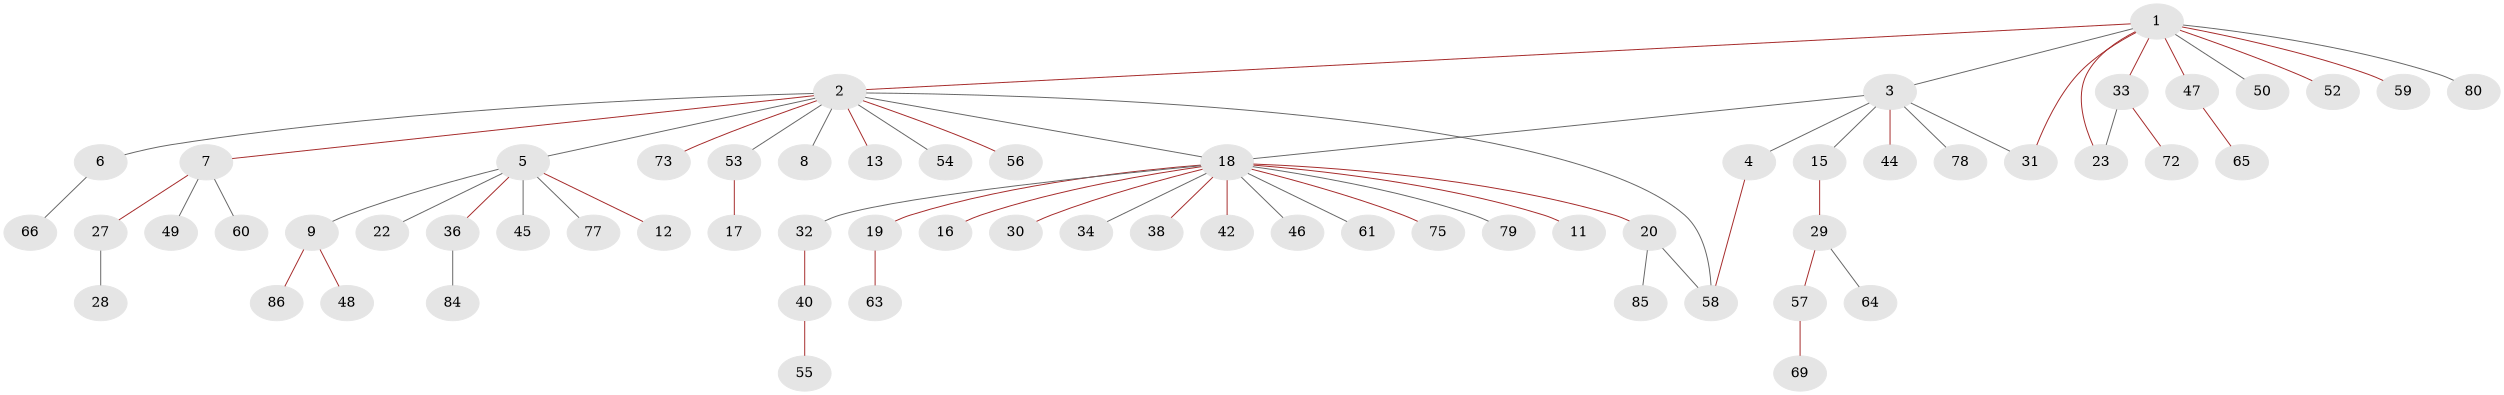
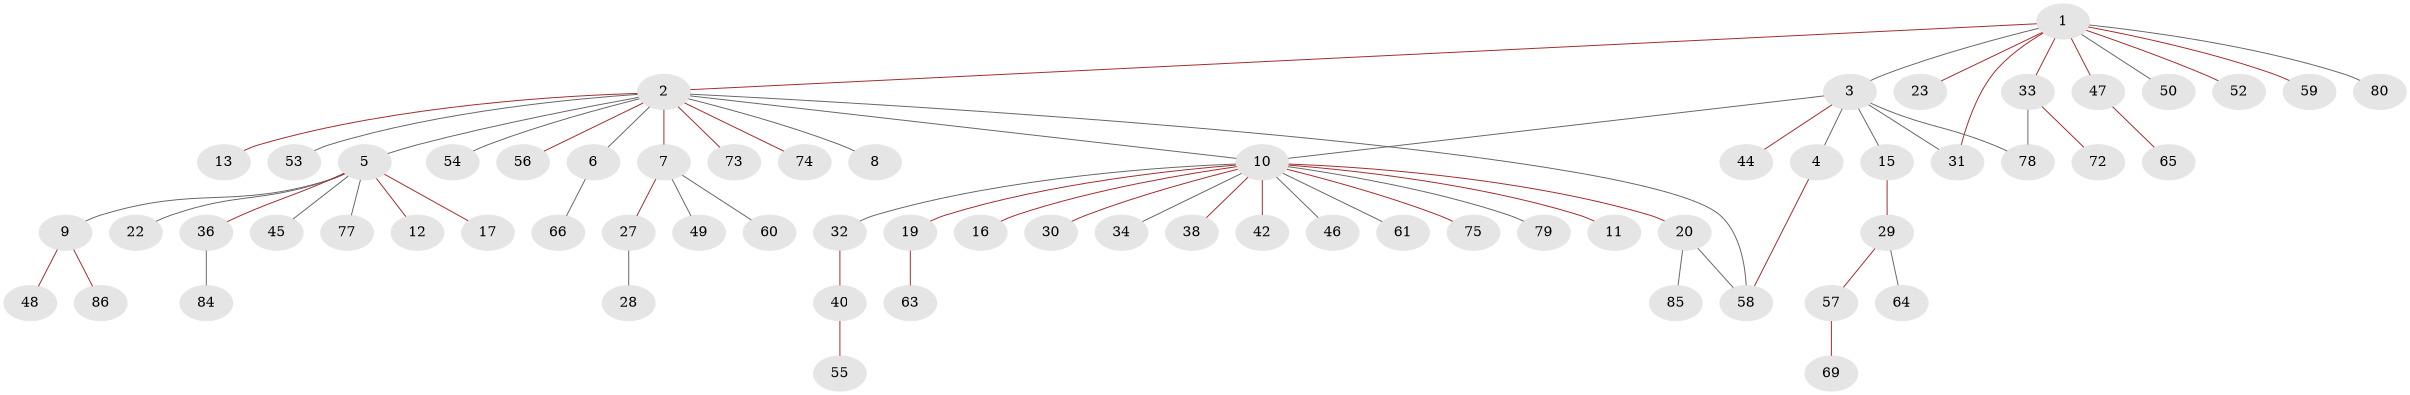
  graph {
    node [color=gray90 style=filled]
    edge [color=brown]
    1 [super="+21"]
    2 [super="+25"]
    3 [super="+51"]
    23 [super="+26"]
    31
    33
    47 [super="+71"]
    50
    52
    59
    80
    5 [super="+14"]
    6 [super="+37"]
    7 [super="+68"]
    8
-   10 [super="+18" label=18]
+   10 [super="+18"]
    13
    53
    54
    56
    58 [super="+82"]
    73
+   74
    4
    15
    44
    78
    72
    65
    9 [super="+35"]
    12 [super="+81"]
    17 [super="+24"]
    22
    36 [super="+76"]
    45
    77
    66
    27 [super="+39"]
    49
    60
    11
    16
    19
    20 [super="+83"]
    30
    32
    34
    38 [super="+43"]
    42
    46
    61
    75
    79
    29 [super="+41"]
    48 [super="+70"]
    86
    84
    28 [super="+62"]
    63
    85
    40 [super="+67"]
    57
    64
    69
    55
    1 -- 2
    1 -- 3 [color=gray40]
    1 -- 23
    1 -- 31
    1 -- 33
    1 -- 47
    1 -- 50 [color=gray40]
    1 -- 52
    1 -- 59
    1 -- 80 [color=gray40]
    2 -- 5 [color=gray40]
    2 -- 6 [color=gray40]
    2 -- 7
    2 -- 8 [color=gray40]
    2 -- 10 [color=gray40]
    2 -- 13
    2 -- 53 [color=gray40]
    2 -- 54 [color=gray40]
    2 -- 56
    2 -- 58 [color=gray40]
    2 -- 73
+   2 -- 74
    3 -- 31 [color=gray40]
    3 -- 10 [color=gray40]
    3 -- 4 [color=gray40]
    3 -- 15 [color=gray40]
    3 -- 44
    3 -- 78 [color=gray40]
-   33 -- 23 [color=gray40]
+   33 -- 78 [color=gray40]
    33 -- 72
    47 -- 65
    5 -- 9 [color=gray40]
    5 -- 12
-   53 -- 17
+   5 -- 17
    5 -- 22 [color=gray40]
    5 -- 36
    5 -- 45 [color=gray40]
    5 -- 77 [color=gray40]
    6 -- 66 [color=gray40]
    7 -- 27
    7 -- 49 [color=gray40]
    7 -- 60 [color=gray40]
    10 -- 11
    10 -- 16
    10 -- 19
    10 -- 20
    10 -- 30
    10 -- 32 [color=gray40]
    10 -- 34 [color=gray40]
    10 -- 38
    10 -- 42
    10 -- 46 [color=gray40]
    10 -- 61 [color=gray40]
    10 -- 75
    10 -- 79 [color=gray40]
    4 -- 58
    15 -- 29
    9 -- 48
    9 -- 86
    36 -- 84 [color=gray40]
    27 -- 28 [color=gray40]
    19 -- 63
    20 -- 58 [color=gray40]
    20 -- 85 [color=gray40]
    32 -- 40
    29 -- 57
    29 -- 64 [color=gray40]
    40 -- 55
    57 -- 69
  }
